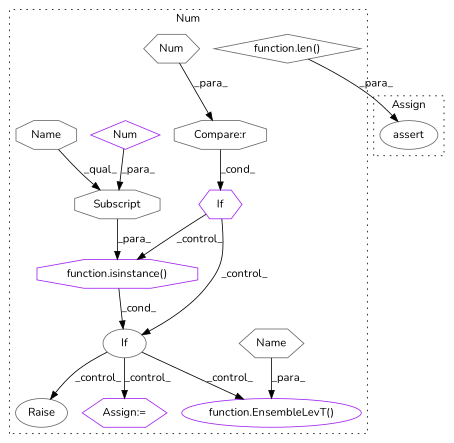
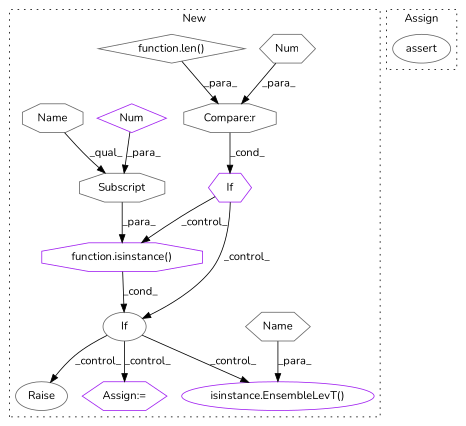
  digraph {
    fontname=Nunito
    node [a=75 color=gray40 fontname=Nunito l=6 shape=ellipse]
    edge [fontname=Nunito]
-   n1 [color=purple l="13,1" label="function.EnsembleLevT()" s="2024,2043"]
+   n1 [color=purple l="13,1" label="isinstance.EnsembleLevT()" s="2024,2043"]
    n2 [a=63 l="9,0" label=Subscript s="1963,0" shape=octagon]
    n3 [a=96 color=purple l=3 label=If s=1770 shape=hexagon]
    n4 [a=40 l=16 label="Compare:r" s=1773 shape=octagon]
    n5 [a=96 l=0 label=If s=1952]
    n6 [a=91 label=Raise s=2071]
    n7 [color=purple l="11,1" label="function.isinstance()" s="1952,2001" shape=octagon]
    n8 [a=76 l=1 label=Num s=1788 shape=hexagon]
    n9 [a=76 color=purple l=1 label=Num s=1970 shape=diamond]
    n10 [a=68 color=purple l=3 label="Assign:=" s=2021 shape=hexagon]
    n11 [l="4,1" label="function.len()" s="1773,1783" shape=diamond]
    n12 [a=87 label=Name s=2037 shape=hexagon]
    n13 [a=87 label=Name s=1963 shape=octagon]
    n14 [a=65 l=7 label=assert s=1654]
    subgraph cluster_1 {
-     label=Num
+     label=New
      style=dotted
      n1
      n2
      n3
      n4
      n5
      n6
      n7
      n8
      n9
      n10
      n11
      n12
      n13
    }
    subgraph cluster_2 {
      label=Assign
      style=dotted
      n14
    }
    n2 -> n7 [label=_para_]
    n3 -> n5 [label=_control_]
    n3 -> n7 [label=_control_]
    n4 -> n3 [label=_cond_]
    n5 -> n1 [label=_control_]
    n5 -> n6 [label=_control_]
    n5 -> n10 [label=_control_]
    n7 -> n5 [label=_cond_]
    n8 -> n4 [label=_para_]
    n9 -> n2 [label=_para_]
-   n11 -> n14 [label=_para_]
+   n11 -> n4 [label=_para_]
    n12 -> n1 [label=_para_]
    n13 -> n2 [label=_qual_]
  }
